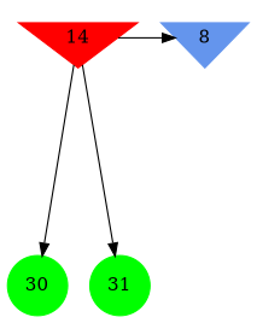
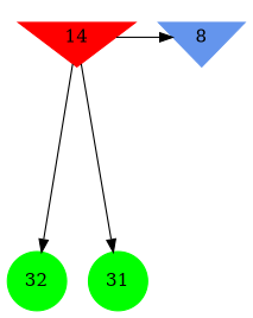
  digraph {
    ranksep=2.0
    node [color=green shape=invtriangle style=filled]
    8 [color=cornflowerblue]
    14 [color=red]
-   30 [shape=circle]
+   30 [shape=circle label=32]
    31 [shape=circle]
    subgraph sub_1 {
      rank=same
      8
      14
    }
    subgraph sub_2 {
      rank=same
    }
    subgraph sub_3 {
      rank=same
      30
      31
    }
    14 -> 8
    14 -> 30
    14 -> 31
  }
